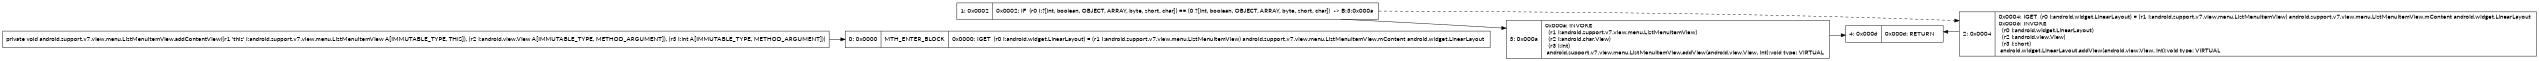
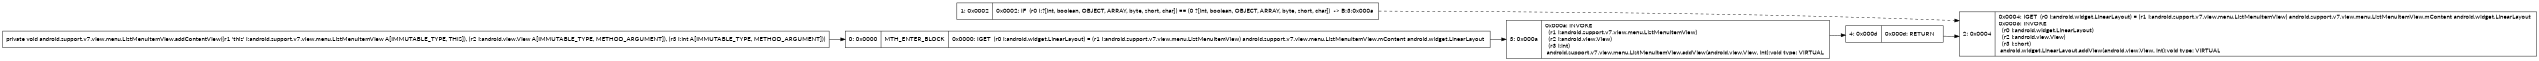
  digraph {
    fontname=Lato
    rankdir=LR
    node [fontname=Lato shape=record]
    edge [fontname=Lato]
    n1 [label="{0\:\ 0x0000|MTH_ENTER_BLOCK\l|0x0000: IGET  (r0 I:android.widget.LinearLayout) = (r1 I:android.support.v7.view.menu.ListMenuItemView) android.support.v7.view.menu.ListMenuItemView.mContent android.widget.LinearLayout \l}"]
    n2 [label="{1\:\ 0x0002|0x0002: IF  (r0 I:?[int, boolean, OBJECT, ARRAY, byte, short, char]) == (0 ?[int, boolean, OBJECT, ARRAY, byte, short, char])  \-\> B:3:0x000a \l}"]
    n3 [label="{2\:\ 0x0004|0x0004: IGET  (r0 I:android.widget.LinearLayout) = (r1 I:android.support.v7.view.menu.ListMenuItemView) android.support.v7.view.menu.ListMenuItemView.mContent android.widget.LinearLayout \l0x0006: INVOKE  \l  (r0 I:android.widget.LinearLayout)\l  (r2 I:android.view.View)\l  (r3 I:short)\l android.widget.LinearLayout.addView(android.view.View, int):void type: VIRTUAL \l}"]
-   n4 [label="{3\:\ 0x000a|0x000a: INVOKE  \l  (r1 I:android.support.v7.view.menu.ListMenuItemView)\l  (r2 I:android.char.View)\l  (r3 I:int)\l android.support.v7.view.menu.ListMenuItemView.addView(android.view.View, int):void type: VIRTUAL \l}"]
+   n4 [label="{3\:\ 0x000a|0x000a: INVOKE  \l  (r1 I:android.support.v7.view.menu.ListMenuItemView)\l  (r2 I:android.view.View)\l  (r3 I:int)\l android.support.v7.view.menu.ListMenuItemView.addView(android.view.View, int):void type: VIRTUAL \l}"]
    n5 [label="{4\:\ 0x000d|0x000d: RETURN   \l}"]
    n6 [label="{private void android.support.v7.view.menu.ListMenuItemView.addContentView((r1 'this' I:android.support.v7.view.menu.ListMenuItemView A[IMMUTABLE_TYPE, THIS]), (r2 I:android.view.View A[IMMUTABLE_TYPE, METHOD_ARGUMENT]), (r3 I:int A[IMMUTABLE_TYPE, METHOD_ARGUMENT])) }"]
    n2 -> n3 [style=dashed]
-   n2 -> n4
-   n3 -> n5
+   n1 -> n4
+   n5 -> n3
    n4 -> n5
    n6 -> n1
  }
